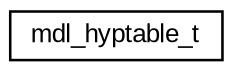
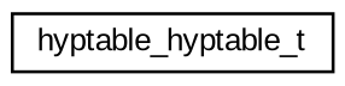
  digraph {
    rankdir=LR
    fontname="Liberation Sans"
-   n1 [color=black fillcolor=white fontname="Liberation Sans" fontsize=10 height=0.2 label=mdl_hyptable_t shape=record style=filled width=0.4]
+   n1 [color=black fillcolor=white fontname="Liberation Sans" fontsize=10 height=0.2 label=hyptable_hyptable_t shape=record style=filled width=0.4]
  }
